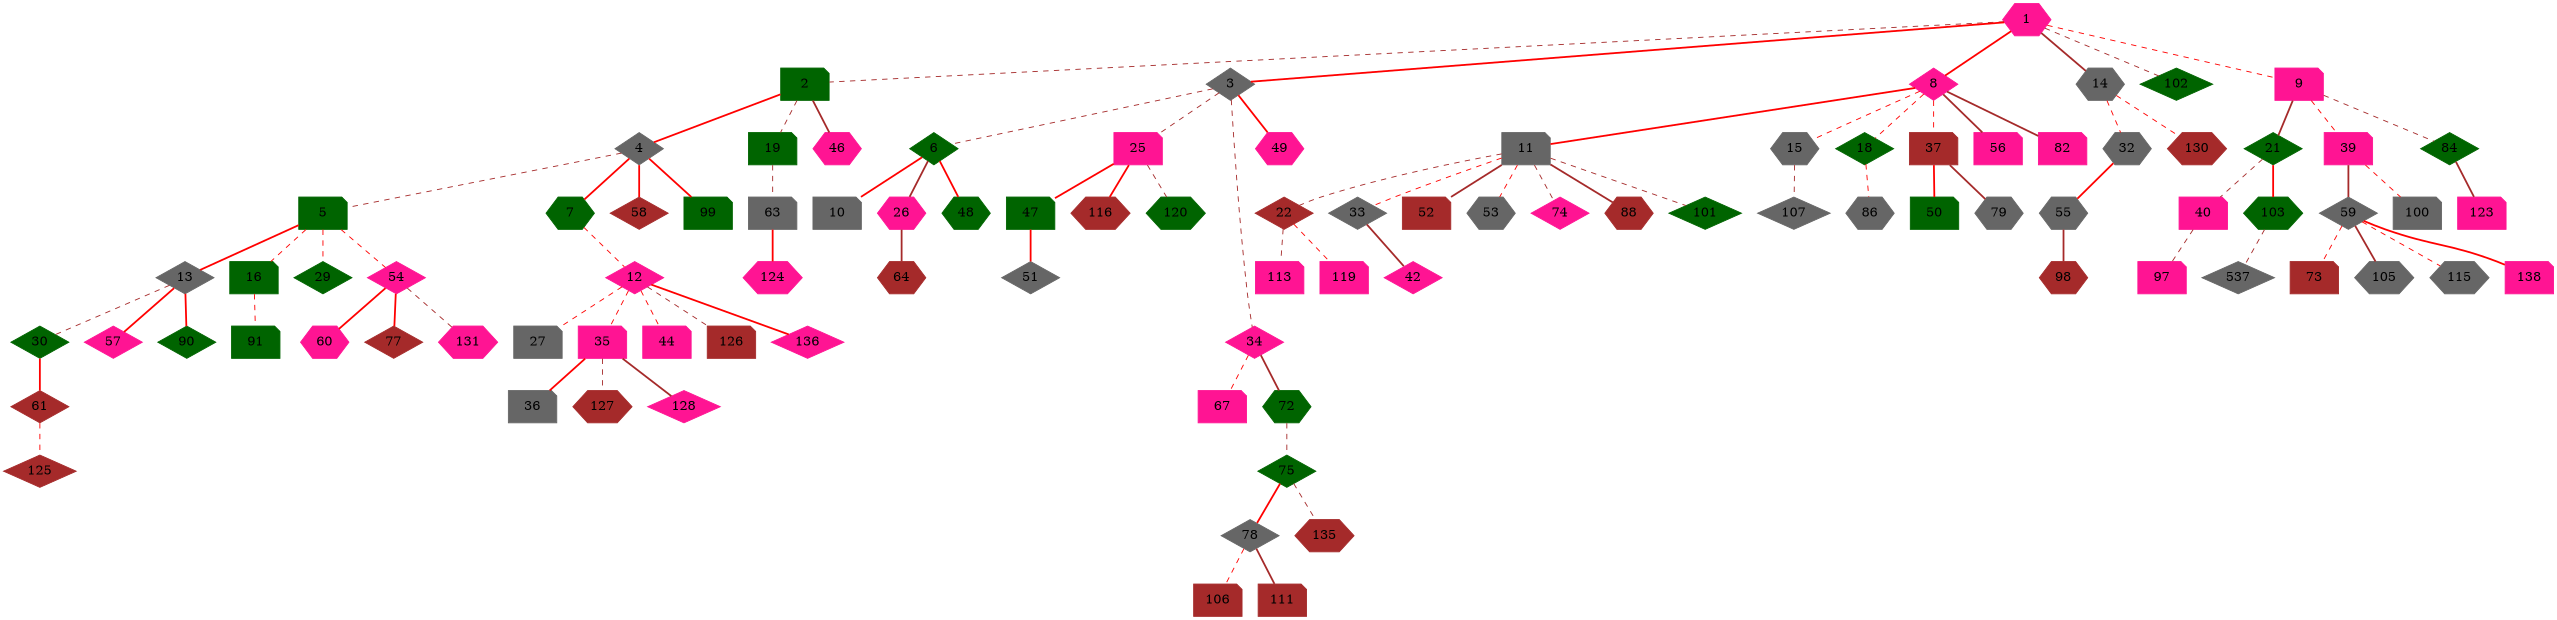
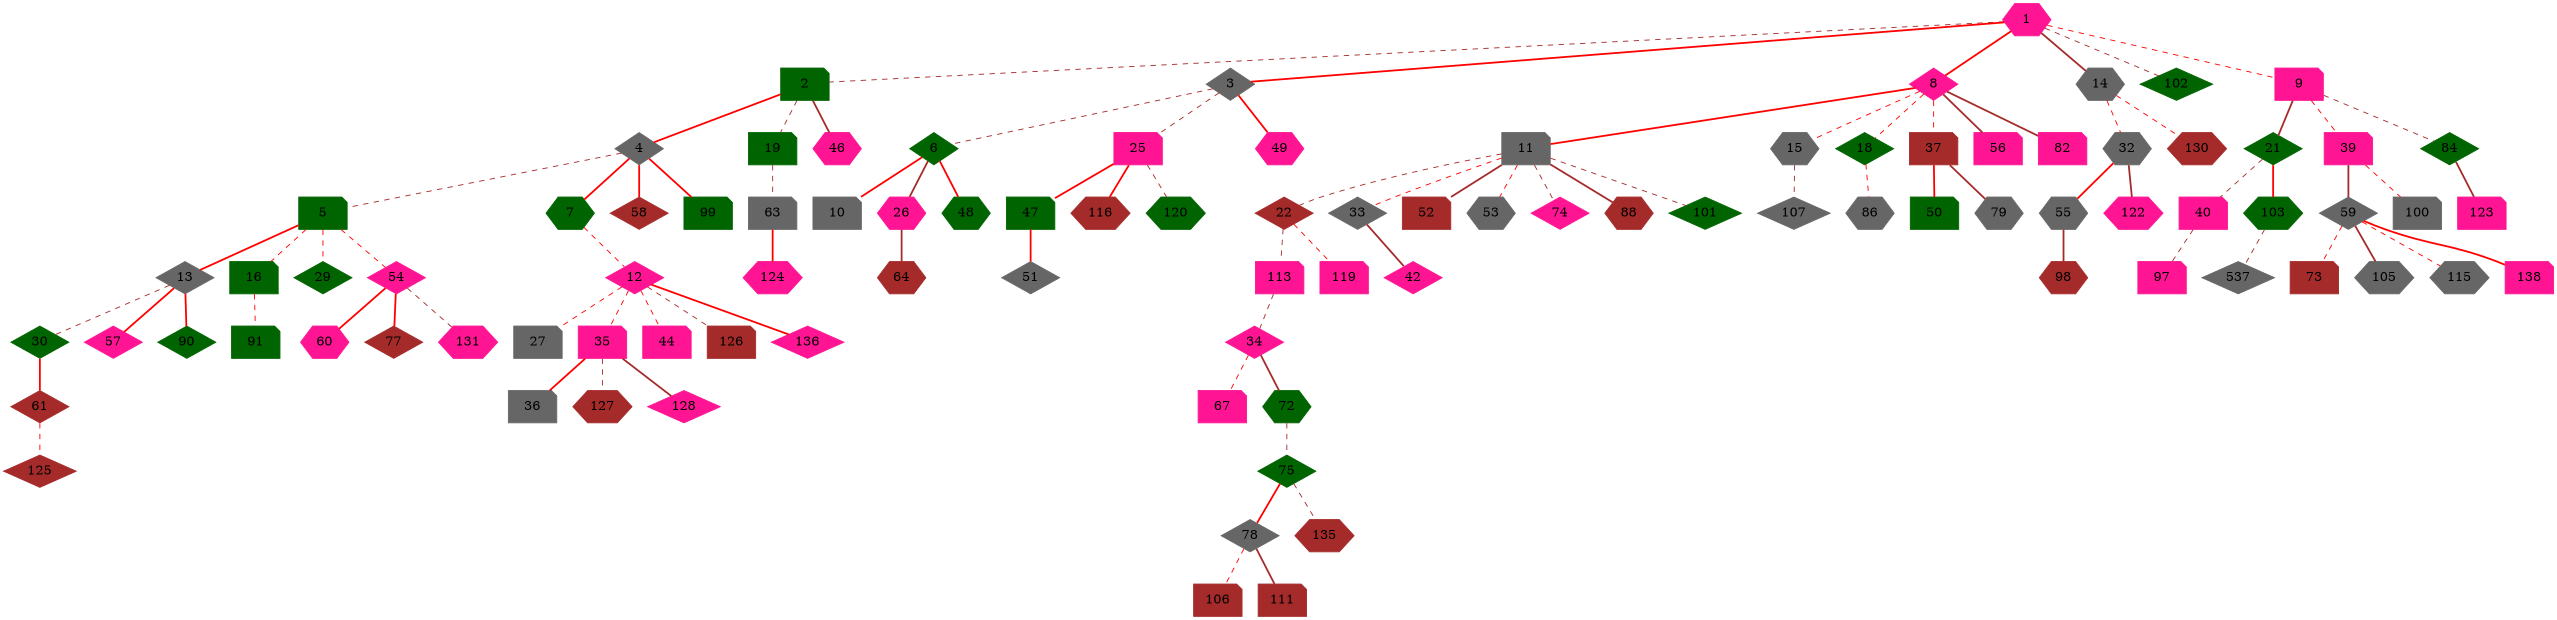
  graph {
    node [color=deeppink shape=note style=filled]
    edge [color=red style=dashed]
    1 [shape=hexagon super="+121"]
    2 [color=darkgreen super="+28"]
    3 [color=gray40 shape=diamond]
    8 [shape=diamond]
    14 [color=gray40 shape=hexagon super="+31"]
    102 [color=darkgreen shape=diamond]
    9 [super="+17"]
    4 [color=gray40 shape=diamond super="+23"]
    19 [color=darkgreen super="+43"]
    46 [shape=hexagon super="+70"]
    6 [color=darkgreen shape=diamond super="+68"]
    25 [super="+62"]
    34 [shape=diamond super="+110"]
    49 [shape=hexagon]
    11 [color=gray40 super="+41"]
    15 [color=gray40 shape=hexagon super="+20"]
    18 [color=darkgreen shape=diamond super="+76"]
    37 [color=brown super="+109"]
    56 [super="+118"]
    82 [super="+104"]
    32 [color=gray40 shape=hexagon super="+87"]
    130 [color=brown shape=hexagon]
    5 [color=darkgreen super="+24"]
    7 [color=darkgreen shape=hexagon]
    58 [color=brown shape=diamond]
    99 [color=darkgreen]
    63 [color=gray40 super="+94"]
    10 [color=gray40 super="+71"]
    26 [shape=hexagon super="+38"]
    48 [color=darkgreen shape=hexagon]
    47 [color=darkgreen]
    116 [color=brown shape=hexagon]
    120 [color=darkgreen shape=hexagon]
    67
    72 [color=darkgreen shape=hexagon]
    13 [color=gray40 shape=diamond super="+81"]
    16 [color=darkgreen]
    29 [color=darkgreen shape=diamond]
    54 [shape=diamond super="+69"]
    12 [shape=diamond super="+95"]
    30 [color=darkgreen shape=diamond super="+80"]
    57 [shape=diamond]
    90 [color=darkgreen shape=diamond super="+92"]
    91 [color=darkgreen]
    60 [shape=hexagon]
    77 [color=brown shape=diamond super="+93"]
    131 [shape=hexagon]
    64 [color=brown shape=hexagon]
    27 [color=gray40]
    35 [super="+117"]
    44
    126 [color=brown]
    136 [shape=diamond]
    21 [color=darkgreen shape=diamond]
    39
    84 [color=darkgreen shape=diamond super="+85"]
    22 [color=brown shape=diamond super="+45"]
    33 [color=gray40 shape=diamond super="+134"]
    52 [color=brown]
    53 [color=gray40 shape=hexagon super="+89"]
    74 [shape=diamond super="+97"]
    88 [color=brown shape=hexagon]
    101 [color=darkgreen shape=diamond]
    107 [color=gray40 shape=diamond]
    86 [color=gray40 shape=hexagon]
    50 [color=darkgreen]
    79 [color=gray40 shape=hexagon]
    40
    103 [color=darkgreen shape=hexagon super="+133"]
    59 [color=gray40 shape=diamond super="+65"]
    100 [color=gray40 super="+132"]
    123
    113
    119
    42 [shape=diamond]
    36 [color=gray40]
    127 [color=brown shape=hexagon]
    128 [shape=diamond]
    61 [color=brown shape=diamond super="+108"]
    55 [color=gray40 shape=hexagon]
+   122 [shape=hexagon]
    124 [shape=hexagon]
    n83 [label=97 super="+114"]
    n84 [color=gray40 label=537 shape=diamond]
    51 [color=gray40 shape=diamond super="+66"]
    125 [color=brown shape=diamond]
    98 [color=brown shape=hexagon]
    75 [color=darkgreen shape=diamond super="+129"]
    73 [color=brown]
    105 [color=gray40 shape=hexagon super="+112"]
    115 [color=gray40 shape=hexagon]
    138
    78 [color=gray40 shape=diamond super="+83"]
    135 [color=brown shape=hexagon]
    106 [color=brown]
    111 [color=brown]
    1 -- 2 [color=brown]
    1 -- 3 [style=bold]
    1 -- 8 [style=bold]
    1 -- 14 [color=brown style=bold]
    1 -- 102 [color=brown]
    1 -- 9
    2 -- 4 [style=bold]
    2 -- 19 [color=brown]
    2 -- 46 [color=brown style=bold]
    3 -- 6 [color=brown]
    3 -- 25 [color=brown]
-   3 -- 34 [color=brown]
+   113 -- 34 [color=brown]
    3 -- 49 [style=bold]
    8 -- 11 [style=bold]
    8 -- 15
    8 -- 18
    8 -- 37
    8 -- 56 [color=brown style=bold]
    8 -- 82 [color=brown style=bold]
    14 -- 32
    14 -- 130
    9 -- 21 [color=brown style=bold]
    9 -- 39
    9 -- 84 [color=brown]
    4 -- 5 [color=brown]
    4 -- 7 [style=bold]
    4 -- 58 [style=bold]
    4 -- 99 [style=bold]
    19 -- 63 [color=brown]
    6 -- 10 [style=bold]
    6 -- 26 [color=brown style=bold]
    6 -- 48 [style=bold]
    25 -- 47 [style=bold]
    25 -- 116 [style=bold]
    25 -- 120 [color=brown]
    34 -- 67
    34 -- 72 [color=brown style=bold]
    11 -- 22 [color=brown]
    11 -- 33
    11 -- 52 [color=brown style=bold]
    11 -- 53
    11 -- 74 [color=brown]
    11 -- 88 [color=brown style=bold]
    11 -- 101 [color=brown]
    15 -- 107 [color=brown]
    18 -- 86
    37 -- 50 [style=bold]
    37 -- 79 [color=brown style=bold]
    32 -- 55 [style=bold]
+   32 -- 122 [color=brown style=bold]
    5 -- 13 [style=bold]
    5 -- 16
    5 -- 29
    5 -- 54
    7 -- 12
    63 -- 124 [style=bold]
    26 -- 64 [color=brown style=bold]
    47 -- 51 [style=bold]
    72 -- 75 [color=brown]
    13 -- 30 [color=brown]
    13 -- 57 [style=bold]
    13 -- 90 [style=bold]
    16 -- 91
    54 -- 60 [style=bold]
    54 -- 77 [style=bold]
    54 -- 131 [color=brown]
    12 -- 27
    12 -- 35
    12 -- 44
    12 -- 126 [color=brown]
    12 -- 136 [style=bold]
    30 -- 61 [style=bold]
    35 -- 36 [style=bold]
    35 -- 127 [color=brown]
    35 -- 128 [color=brown style=bold]
    21 -- 40 [color=brown]
    21 -- 103 [style=bold]
    39 -- 59 [color=brown style=bold]
    39 -- 100
    84 -- 123 [color=brown style=bold]
    22 -- 113 [color=brown]
    22 -- 119
    33 -- 42 [color=brown style=bold]
    40 -- n83 [color=brown]
    103 -- n84 [color=brown]
    59 -- 73
    59 -- 105 [color=brown style=bold]
    59 -- 115
    59 -- 138 [style=bold]
    61 -- 125
    55 -- 98 [color=brown style=bold]
    75 -- 78 [style=bold]
    75 -- 135 [color=brown]
    78 -- 106
    78 -- 111 [color=brown style=bold]
  }
